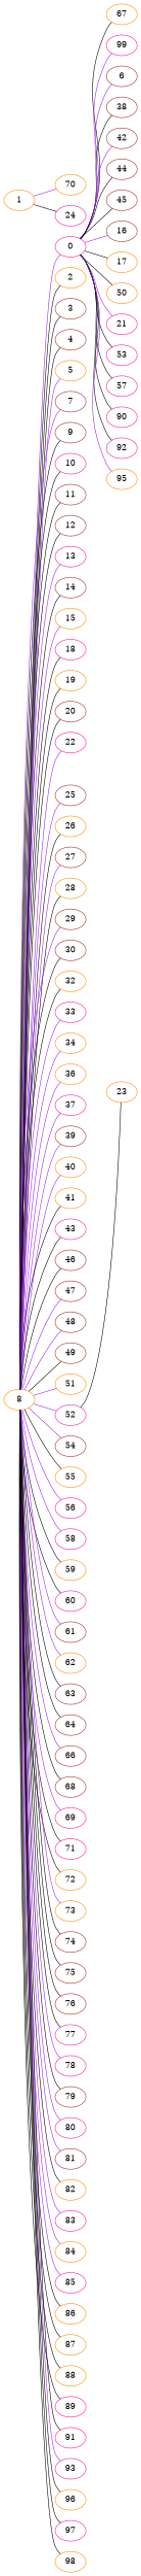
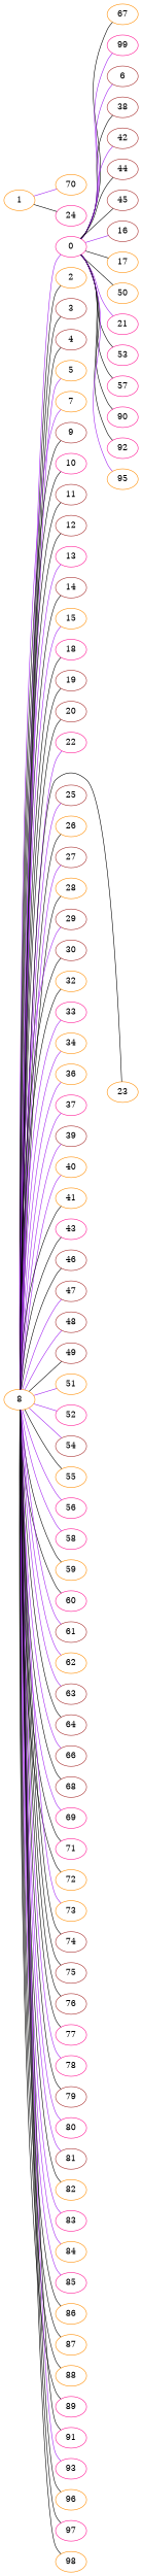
  graph {
    rankdir=LR
    node [color=brown]
    edge [color=black]
    0 [color=deeppink]
    67 [color=darkorange]
    99 [color=deeppink]
    6
    38
    42
    44
    45
    16
    17 [color=darkorange]
    50 [color=darkorange]
    21 [color=deeppink]
    53 [color=deeppink]
    57 [color=deeppink]
    90 [color=deeppink]
    92 [color=deeppink]
    95 [color=darkorange]
    1 [color=darkorange]
    70 [color=darkorange]
    24 [color=deeppink]
    8 [color=darkorange]
    2 [color=darkorange]
    3
    4
    5 [color=darkorange]
-   7
+   7 [color=darkorange]
    9
    10 [color=deeppink]
    11
    12
    13 [color=deeppink]
    14
    15 [color=darkorange]
    18 [color=deeppink]
-   19 [color=darkorange]
+   19
    20
    22 [color=deeppink]
    23 [color=darkorange]
    25
    26 [color=darkorange]
    27
    28 [color=darkorange]
    29
    30
    32 [color=darkorange]
    33 [color=deeppink]
    34 [color=darkorange]
    36 [color=darkorange]
    37 [color=deeppink]
    39
    40 [color=darkorange]
    41 [color=darkorange]
    43 [color=deeppink]
    46
    47
    48
    49
    51 [color=darkorange]
    52 [color=deeppink]
    54
    55 [color=darkorange]
    56 [color=deeppink]
    58 [color=deeppink]
    59 [color=darkorange]
    60 [color=deeppink]
    61
    62 [color=darkorange]
    63
    64
    66
    68
    69 [color=deeppink]
    71 [color=deeppink]
    72 [color=darkorange]
    73 [color=darkorange]
    74
    75
    76
    77 [color=deeppink]
    78 [color=deeppink]
    79
    80 [color=deeppink]
    81
    82 [color=darkorange]
    83 [color=deeppink]
    84 [color=darkorange]
    85 [color=deeppink]
    86 [color=darkorange]
    87 [color=darkorange]
    88 [color=darkorange]
    89 [color=deeppink]
    91 [color=deeppink]
    93 [color=deeppink]
    96 [color=darkorange]
    97 [color=deeppink]
    98 [color=darkorange]
    0 -- 67
    0 -- 99 [color=purple]
    0 -- 6 [color=purple]
    0 -- 38
    0 -- 42 [color=purple]
    0 -- 44
    0 -- 45
    0 -- 16 [color=purple]
    0 -- 17
    0 -- 50
    0 -- 21 [color=purple]
    0 -- 53
    0 -- 57
    0 -- 90
    0 -- 92
    0 -- 95 [color=purple]
    1 -- 70 [color=purple]
    1 -- 24
    8 -- 0 [color=purple]
    8 -- 2
    8 -- 3
    8 -- 4
    8 -- 5 [color=purple]
    8 -- 7 [color=purple]
    8 -- 9
    8 -- 10
    8 -- 11
    8 -- 12
    8 -- 13 [color=purple]
    8 -- 14
    8 -- 15 [color=purple]
    8 -- 18
    8 -- 19
    8 -- 20
    8 -- 22 [color=purple]
-   52 -- 23
+   8 -- 23
    8 -- 25 [color=purple]
    8 -- 26
    8 -- 27 [color=purple]
    8 -- 28
    8 -- 29 [color=purple]
    8 -- 30
    8 -- 32
    8 -- 33 [color=purple]
    8 -- 34 [color=purple]
    8 -- 36 [color=purple]
    8 -- 37 [color=purple]
    8 -- 39 [color=purple]
    8 -- 40 [color=purple]
    8 -- 41
    8 -- 43
    8 -- 46
    8 -- 47 [color=purple]
    8 -- 48 [color=purple]
    8 -- 49
    8 -- 51 [color=purple]
    8 -- 52 [color=purple]
    8 -- 54 [color=purple]
    8 -- 55
    8 -- 56 [color=purple]
    8 -- 58 [color=purple]
    8 -- 59
    8 -- 60
    8 -- 61 [color=purple]
    8 -- 62 [color=purple]
-   8 -- 63
+   8 -- 63 [color=purple]
    8 -- 64
    8 -- 66 [color=purple]
    8 -- 68
    8 -- 69 [color=purple]
    8 -- 71
    8 -- 72
    8 -- 73 [color=purple]
    8 -- 74
    8 -- 75
    8 -- 76
    8 -- 77
    8 -- 78 [color=purple]
    8 -- 79
    8 -- 80 [color=purple]
    8 -- 81 [color=purple]
    8 -- 82
    8 -- 83 [color=purple]
    8 -- 84 [color=purple]
    8 -- 85 [color=purple]
    8 -- 86
    8 -- 87
    8 -- 88
    8 -- 89
    8 -- 91
    8 -- 93 [color=purple]
    8 -- 96
    8 -- 97
    8 -- 98
  }
